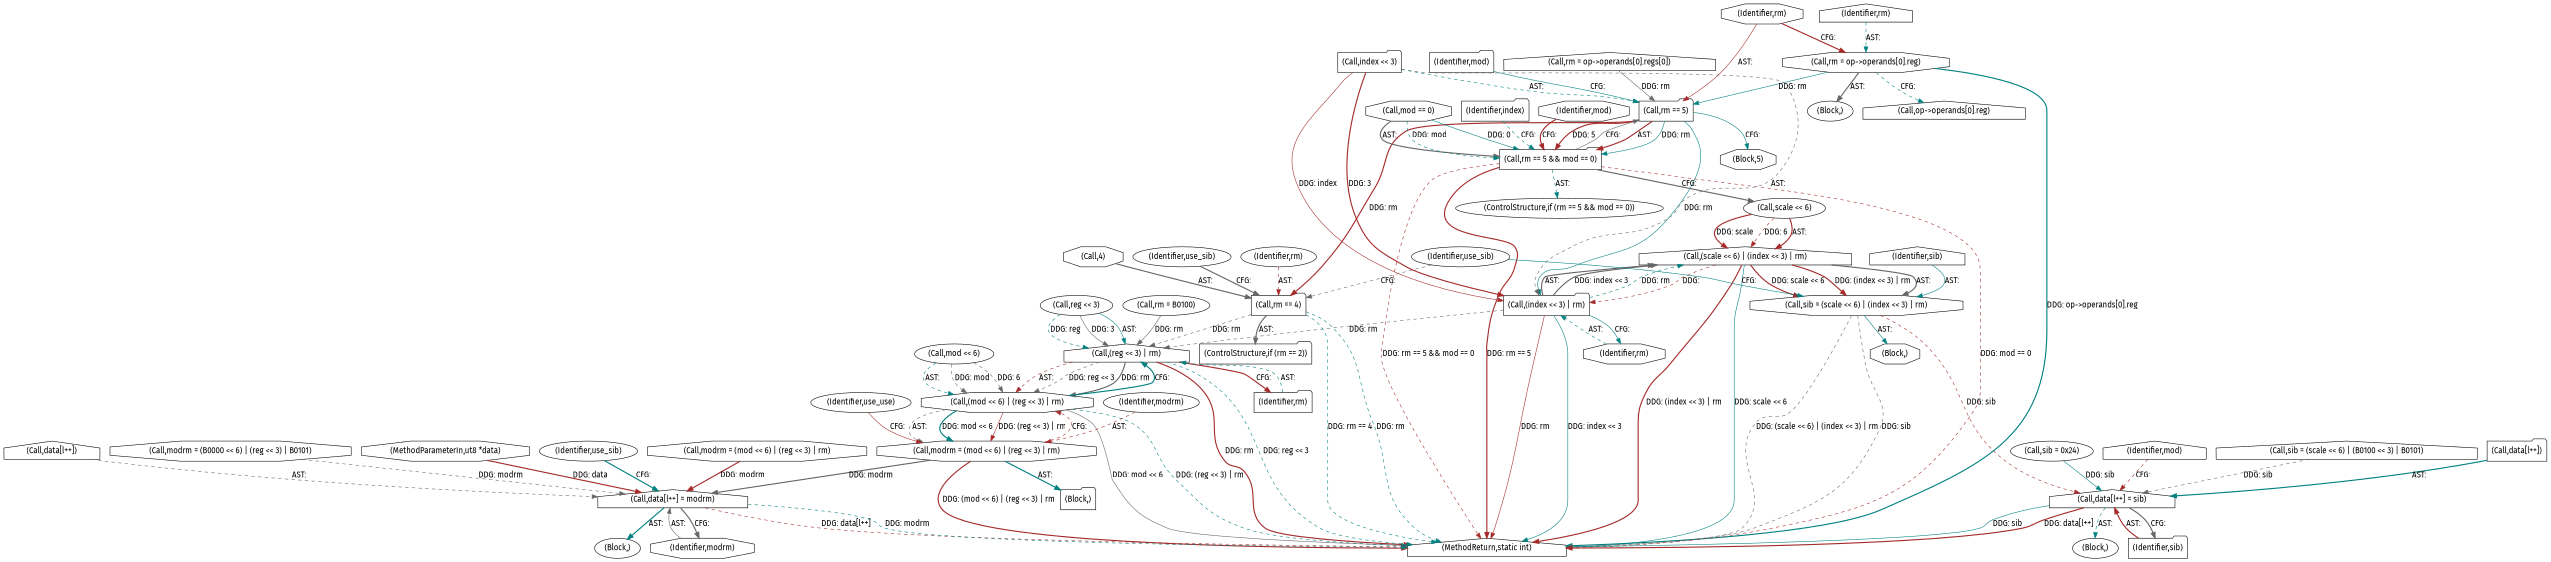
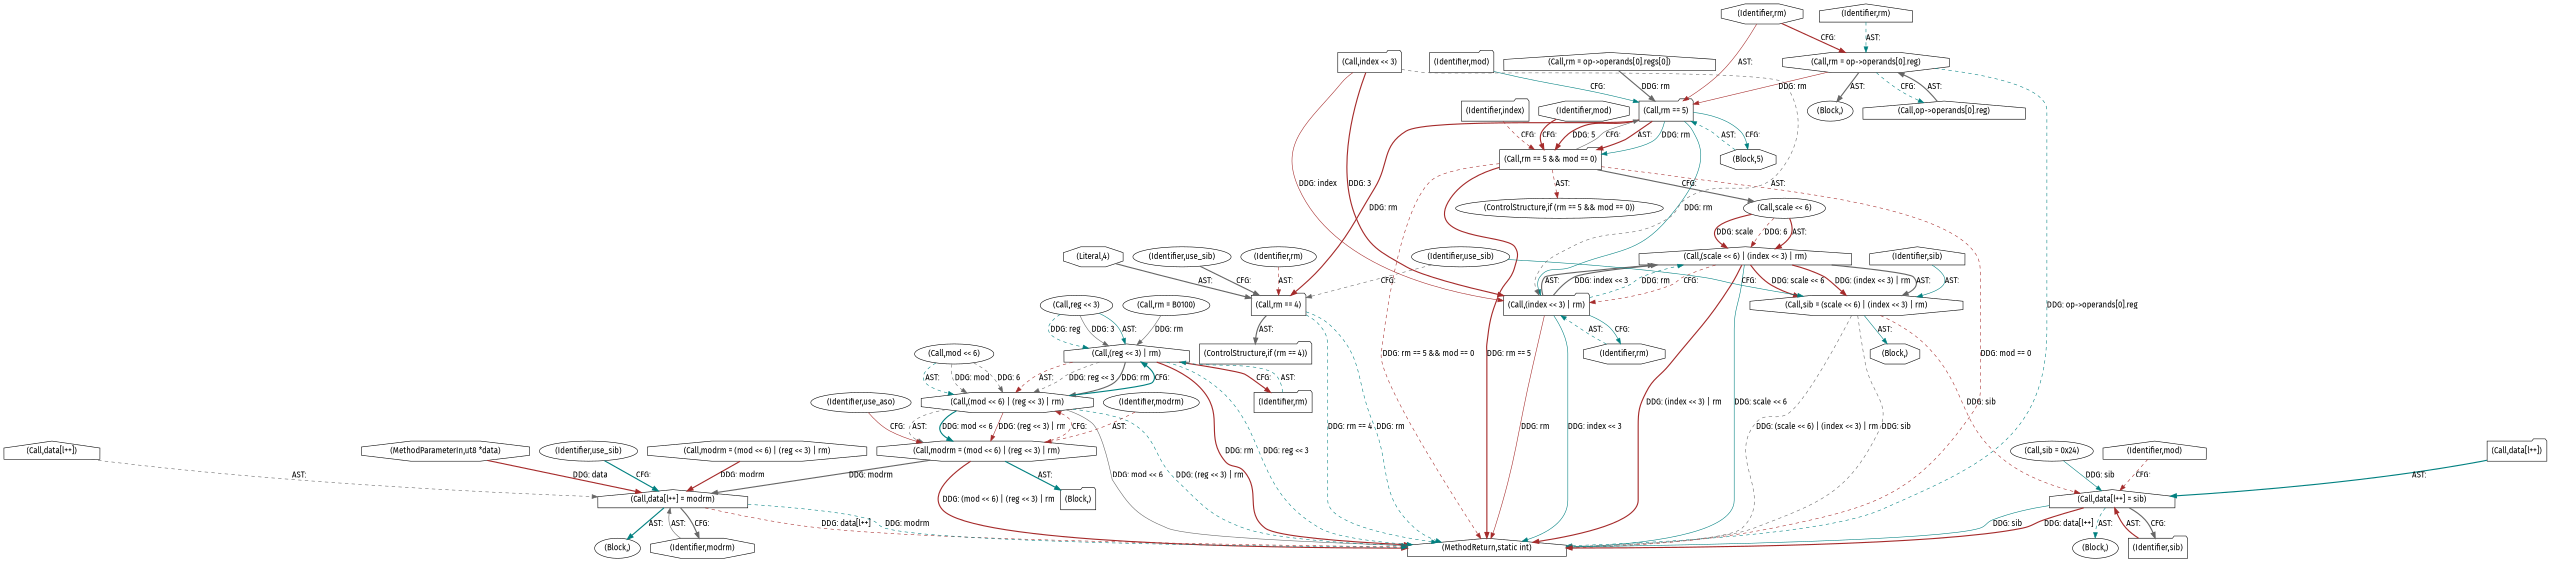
  digraph {
    fontname="Fira Sans"
    node [fontname="Fira Sans" shape=octagon]
    edge [color=teal fontname="Fira Sans" style=dashed]
    n1 [label="(Call,rm = op->operands[0].reg)"]
    n2 [label="(Call,rm == 5)" shape=folder]
    n3 [label="(Call,op->operands[0].reg)" shape=house]
    n4 [label="(MethodReturn,static int)" shape=house]
    n5 [label="(Block,)" shape=ellipse]
    n6 [label="(Call,rm == 5 && mod == 0)" shape=folder]
    n7 [label="(Call,(index << 3) | rm)" shape=folder]
    n8 [label="(Call,rm == 4)" shape=folder]
    n9 [label="(Block,5)"]
    n10 [label="(ControlStructure,if (rm == 5 && mod == 0))" shape=ellipse]
    n11 [label="(Call,scale << 6)" shape=ellipse]
    n12 [label="(Call,(scale << 6) | (index << 3) | rm)" shape=house]
    n13 [label="(Call,(reg << 3) | rm)" shape=house]
    n14 [label="(Identifier,rm)"]
-   n15 [label="(ControlStructure,if (rm == 2))" shape=folder]
-   n16 [label="(Call,mod == 0)"]
+   n15 [label="(ControlStructure,if (rm == 4))" shape=folder]
    n17 [label="(Call,sib = (scale << 6) | (index << 3) | rm)"]
    n18 [label="(Call,(mod << 6) | (reg << 3) | rm)"]
    n19 [label="(Identifier,rm)" shape=folder]
    n20 [label="(Call,data[l++] = sib)" shape=house]
    n21 [label="(Block,)"]
    n22 [label="(Block,)" shape=ellipse]
    n23 [label="(Identifier,sib)" shape=folder]
    n24 [label="(Call,modrm = (mod << 6) | (reg << 3) | rm)"]
    n25 [label="(Call,data[l++] = modrm)" shape=house]
    n26 [label="(Block,)" shape=folder]
    n27 [label="(Identifier,modrm)"]
    n28 [label="(Block,)" shape=ellipse]
-   n29 [label="(Call,4)"]
+   n29 [label="(Literal,4)"]
    n30 [label="(Identifier,rm)" shape=house]
    n31 [label="(Call,data[l++])" shape=house]
    n32 [label="(Call,rm = B0100)" shape=ellipse]
    n33 [label="(Call,sib = 0x24)" shape=ellipse]
    n34 [label="(Identifier,use_sib)" shape=ellipse]
    n35 [label="(Identifier,index)" shape=folder]
    n36 [label="(Identifier,mod)"]
    n37 [label="(Call,mod << 6)" shape=ellipse]
    n38 [label="(Identifier,modrm)" shape=ellipse]
-   n39 [label="(Call,modrm = (B0000 << 6) | (reg << 3) | B0101)"]
    n40 [label="(MethodParameterIn,ut8 *data)"]
    n41 [label="(Identifier,sib)" shape=house]
    n42 [label="(Identifier,rm)" shape=ellipse]
    n43 [label="(Identifier,mod)" shape=house]
    n44 [label="(Identifier,use_sib)" shape=ellipse]
    n45 [label="(Call,modrm = (mod << 6) | (reg << 3) | rm)"]
    n46 [label="(Identifier,rm)"]
    n47 [label="(Identifier,mod)" shape=folder]
    n48 [label="(Call,rm = op->operands[0].regs[0])" shape=house]
-   n49 [label="(Call,sib = (scale << 6) | (B0100 << 3) | B0101)" shape=house]
    n50 [label="(Identifier,use_sib)" shape=ellipse]
-   n51 [label="(Identifier,use_use)" shape=ellipse]
+   n51 [label="(Identifier,use_aso)" shape=ellipse]
    n52 [label="(Call,reg << 3)" shape=ellipse]
    n53 [label="(Call,data[l++])" shape=folder]
    n54 [label="(Call,index << 3)" shape=folder]
-   n1 -> n2 [label="DDG: rm" style=solid]
+   n1 -> n2 [color=brown label="DDG: rm" style=solid]
    n1 -> n3 [label="CFG: "]
-   n1 -> n4 [label="DDG: op->operands[0].reg" style=bold]
+   n1 -> n4 [label="DDG: op->operands[0].reg"]
    n1 -> n5 [color=gray40 label="AST: " style=bold]
    n2 -> n6 [color=brown label="AST: " style=bold]
    n2 -> n6 [label="DDG: rm" style=solid]
    n2 -> n6 [color=brown label="DDG: 5" style=bold]
    n2 -> n7 [label="DDG: rm" style=solid]
    n2 -> n8 [color=brown label="DDG: rm" style=bold]
    n2 -> n9 [label="CFG: " style=solid]
+   n3 -> n1 [color=gray40 label="AST: " style=bold]
    n6 -> n2 [color=gray40 label="CFG: " style=solid]
    n6 -> n4 [color=brown label="DDG: mod == 0"]
    n6 -> n4 [color=brown label="DDG: rm == 5 && mod == 0"]
    n6 -> n4 [color=brown label="DDG: rm == 5" style=bold]
-   n6 -> n10 [label="AST: "]
+   n6 -> n10 [color=brown label="AST: "]
    n6 -> n11 [color=gray40 label="CFG: " style=bold]
    n7 -> n4 [color=brown label="DDG: rm" style=solid]
    n7 -> n4 [label="DDG: index << 3" style=solid]
    n7 -> n12 [color=gray40 label="AST: " style=bold]
    n7 -> n12 [color=gray40 label="DDG: index << 3" style=bold]
    n7 -> n12 [label="DDG: rm"]
-   n7 -> n13 [color=gray40 label="DDG: rm"]
    n7 -> n14 [label="CFG: " style=solid]
    n8 -> n4 [label="DDG: rm == 4"]
    n8 -> n4 [label="DDG: rm"]
-   n8 -> n13 [color=gray40 label="DDG: rm"]
    n8 -> n15 [color=gray40 label="AST: " style=bold]
-   n54 -> n2 [label="AST: "]
+   n9 -> n2 [label="AST: "]
    n11 -> n12 [color=brown label="AST: " style=bold]
    n11 -> n12 [color=brown label="DDG: scale" style=bold]
    n11 -> n12 [color=brown label="DDG: 6"]
    n12 -> n4 [color=brown label="DDG: (index << 3) | rm" style=bold]
    n12 -> n4 [label="DDG: scale << 6" style=solid]
-   n12 -> n7 [color=brown label="DDG: "]
+   n12 -> n7 [color=brown label="CFG: "]
    n12 -> n17 [color=gray40 label="AST: " style=bold]
    n12 -> n17 [color=brown label="DDG: scale << 6" style=bold]
    n12 -> n17 [color=brown label="DDG: (index << 3) | rm" style=bold]
    n13 -> n4 [color=brown label="DDG: rm" style=bold]
    n13 -> n4 [label="DDG: reg << 3"]
    n13 -> n18 [color=brown label="AST: "]
    n13 -> n18 [color=gray40 label="DDG: reg << 3"]
    n13 -> n18 [color=gray40 label="DDG: rm" style=bold]
    n13 -> n19 [color=brown label="CFG: " style=bold]
    n14 -> n7 [label="AST: "]
-   n16 -> n6 [color=gray40 label="AST: " style=bold]
-   n16 -> n6 [label="DDG: mod"]
-   n16 -> n6 [label="DDG: 0" style=solid]
    n17 -> n4 [color=gray40 label="DDG: (scale << 6) | (index << 3) | rm"]
    n17 -> n4 [color=gray40 label="DDG: sib"]
    n17 -> n20 [color=brown label="DDG: sib"]
    n17 -> n21 [label="AST: " style=solid]
    n18 -> n4 [color=gray40 label="DDG: mod << 6" style=solid]
    n18 -> n4 [label="DDG: (reg << 3) | rm"]
    n18 -> n13 [label="CFG: " style=bold]
    n18 -> n24 [color=gray40 label="AST: "]
    n18 -> n24 [label="DDG: mod << 6" style=bold]
    n18 -> n24 [color=brown label="DDG: (reg << 3) | rm" style=solid]
    n19 -> n13 [label="AST: "]
    n20 -> n4 [label="DDG: sib" style=solid]
    n20 -> n4 [color=brown label="DDG: data[l++]" style=bold]
    n20 -> n22 [label="AST: "]
    n20 -> n23 [color=gray40 label="CFG: " style=bold]
    n23 -> n20 [color=brown label="AST: " style=bold]
    n24 -> n4 [color=brown label="DDG: (mod << 6) | (reg << 3) | rm" style=bold]
    n24 -> n18 [color=brown label="CFG: "]
    n24 -> n25 [color=gray40 label="DDG: modrm" style=bold]
    n24 -> n26 [label="AST: " style=bold]
    n25 -> n4 [color=brown label="DDG: data[l++]"]
    n25 -> n4 [label="DDG: modrm"]
    n25 -> n27 [color=gray40 label="CFG: " style=bold]
    n25 -> n28 [label="AST: " style=bold]
    n27 -> n25 [color=gray40 label="AST: " style=solid]
    n29 -> n8 [color=gray40 label="AST: " style=bold]
    n30 -> n1 [label="AST: "]
    n31 -> n25 [color=gray40 label="AST: "]
    n32 -> n13 [color=gray40 label="DDG: rm" style=solid]
    n33 -> n20 [label="DDG: sib" style=solid]
    n34 -> n8 [color=gray40 label="CFG: " style=bold]
-   n35 -> n6 [label="CFG: "]
+   n35 -> n6 [color=brown label="CFG: "]
    n36 -> n6 [color=brown label="CFG: " style=bold]
    n37 -> n18 [label="AST: "]
    n37 -> n18 [color=gray40 label="DDG: mod"]
    n37 -> n18 [color=gray40 label="DDG: 6"]
    n38 -> n24 [color=brown label="AST: "]
-   n39 -> n25 [color=gray40 label="DDG: modrm"]
    n40 -> n25 [color=brown label="DDG: data" style=bold]
    n41 -> n17 [label="AST: " style=solid]
    n42 -> n8 [color=brown label="AST: "]
    n43 -> n20 [color=brown label="CFG: "]
    n44 -> n25 [label="CFG: " style=bold]
    n45 -> n25 [color=brown label="DDG: modrm" style=bold]
    n46 -> n1 [color=brown label="CFG: " style=bold]
    n46 -> n2 [color=brown label="AST: " style=solid]
    n47 -> n2 [label="CFG: " style=solid]
-   n48 -> n2 [color=gray40 label="DDG: rm" style=solid]
-   n49 -> n20 [color=gray40 label="DDG: sib"]
+   n48 -> n2 [color=gray40 label="DDG: rm" style=bold]
    n50 -> n8 [color=gray40 label="CFG: "]
    n50 -> n17 [label="CFG: " style=solid]
    n51 -> n24 [color=brown label="CFG: " style=solid]
    n52 -> n13 [label="AST: " style=solid]
    n52 -> n13 [label="DDG: reg"]
    n52 -> n13 [color=gray40 label="DDG: 3" style=solid]
    n53 -> n20 [label="AST: " style=bold]
    n54 -> n7 [color=gray40 label="AST: "]
    n54 -> n7 [color=brown label="DDG: index" style=solid]
    n54 -> n7 [color=brown label="DDG: 3" style=bold]
  }
